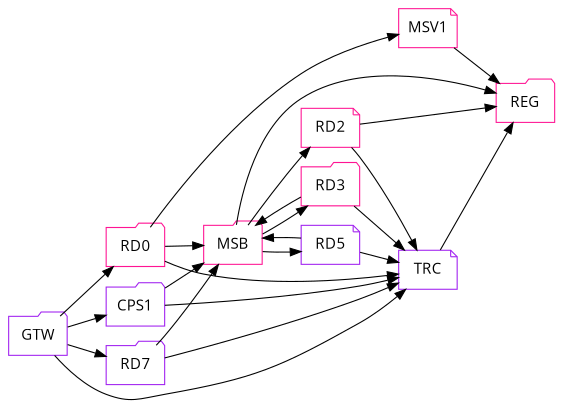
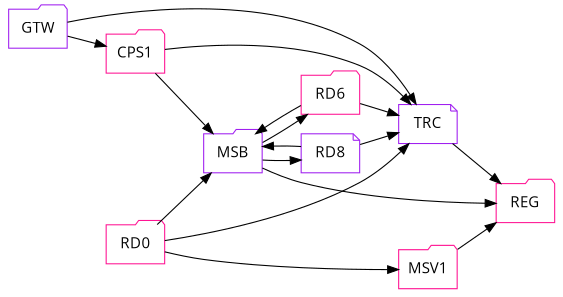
  strict digraph {
    fontname="Open Sans"
    rankdir=LR
    node [color=purple fontname="Open Sans" shape=folder]
    edge [fontname="Open Sans"]
    n1 [color=deeppink label=RD0]
-   n2 [color=deeppink label=MSB]
+   n2 [label=MSB]
    n3 [label=TRC shape=note]
-   n4 [color=deeppink label=MSV1 shape=note]
-   n5 [color=deeppink label=RD2 shape=note]
+   n4 [color=deeppink label=MSV1]
    n6 [color=deeppink label=REG]
-   n7 [label=RD5 shape=note]
-   n8 [color=deeppink label=RD3]
-   n9 [label=RD7]
-   n10 [label=CPS1]
+   n7 [label=RD8 shape=note]
+   n8 [color=deeppink label=RD6]
+   n10 [color=deeppink label=CPS1]
    n11 [label=GTW]
    n1 -> n2
    n1 -> n3
    n1 -> n4
-   n2 -> n5
    n2 -> n6
    n2 -> n7
    n2 -> n8
    n3 -> n6
    n4 -> n6
-   n5 -> n3
-   n5 -> n6
    n7 -> n2
    n7 -> n3
    n8 -> n2
    n8 -> n3
-   n9 -> n2
-   n9 -> n3
    n10 -> n2
    n10 -> n3
-   n11 -> n1
    n11 -> n3
-   n11 -> n9
    n11 -> n10
  }
